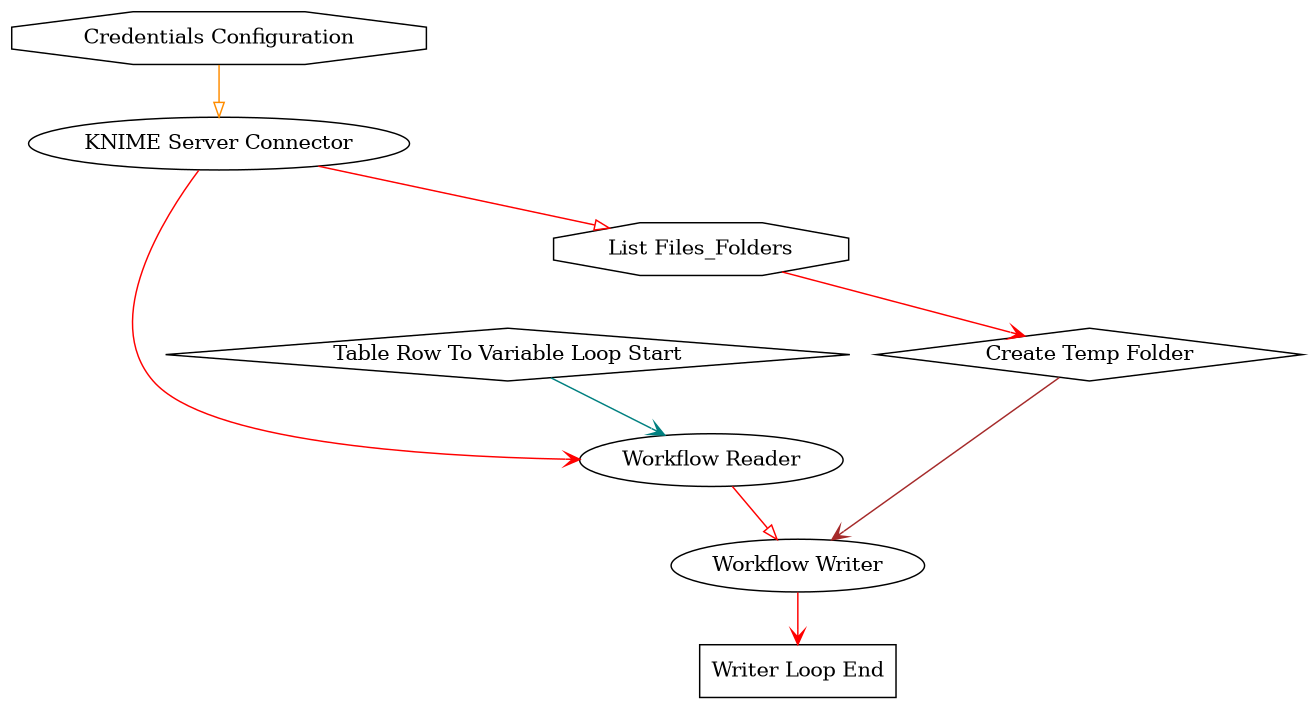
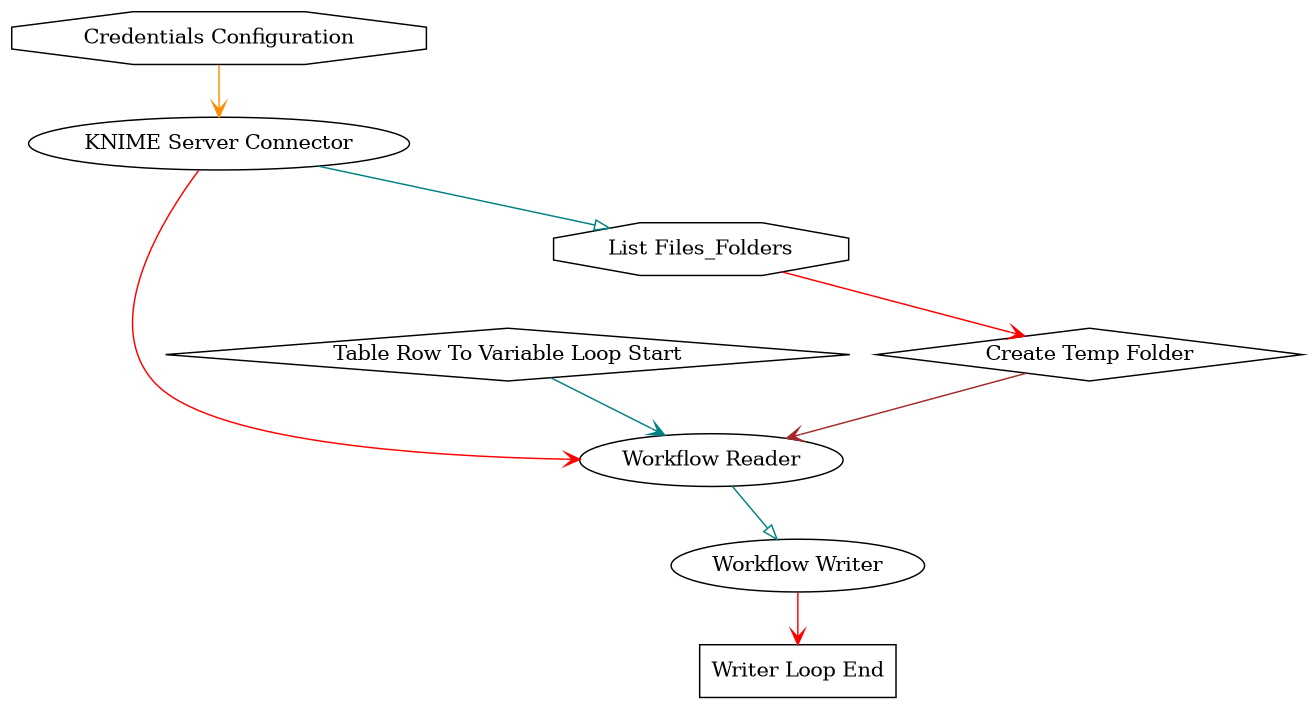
  digraph {
    rankdir=TB
    node [shape=ellipse]
    edge [arrowhead=vee color=red]
    n1 [label="Workflow Reader"]
    n2 [label="Workflow Writer"]
    n3 [label="Writer Loop End" shape=box]
    n4 [label="KNIME Server Connector"]
    n5 [label="List Files_Folders" shape=octagon]
    n6 [label="Create Temp Folder" shape=diamond]
    n7 [label="Table Row To Variable Loop Start" shape=diamond]
    n8 [label="Credentials Configuration" shape=octagon]
-   n1 -> n2 [arrowhead=onormal]
+   n1 -> n2 [arrowhead=onormal color=teal]
    n2 -> n3
    n4 -> n1
-   n4 -> n5 [arrowhead=onormal]
+   n4 -> n5 [arrowhead=onormal color=teal]
    n5 -> n6
-   n6 -> n2 [color=brown]
+   n6 -> n1 [color=brown]
    n7 -> n1 [color=teal]
-   n8 -> n4 [arrowhead=onormal color=darkorange]
+   n8 -> n4 [color=darkorange]
  }
